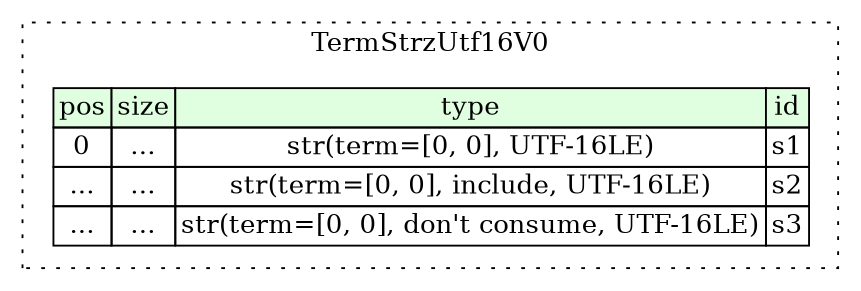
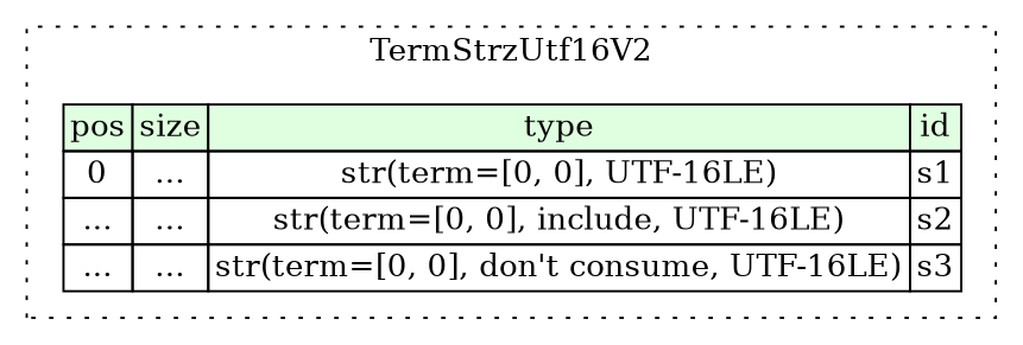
  digraph {
    rankdir=LR
    n1 [label=<<TABLE BORDER="0" CELLBORDER="1" CELLSPACING="0"> 			<TR><TD BGCOLOR="#E0FFE0">pos</TD><TD BGCOLOR="#E0FFE0">size</TD><TD BGCOLOR="#E0FFE0">type</TD><TD BGCOLOR="#E0FFE0">id</TD></TR> 			<TR><TD PORT="s1_pos">0</TD><TD PORT="s1_size">...</TD><TD>str(term=[0, 0], UTF-16LE)</TD><TD PORT="s1_type">s1</TD></TR> 			<TR><TD PORT="s2_pos">...</TD><TD PORT="s2_size">...</TD><TD>str(term=[0, 0], include, UTF-16LE)</TD><TD PORT="s2_type">s2</TD></TR> 			<TR><TD PORT="s3_pos">...</TD><TD PORT="s3_size">...</TD><TD>str(term=[0, 0], don't consume, UTF-16LE)</TD><TD PORT="s3_type">s3</TD></TR> 		</TABLE>> shape=plaintext]
    subgraph cluster_1 {
-     label=TermStrzUtf16V0
+     label=TermStrzUtf16V2
      style=dotted
      n1
    }
  }
